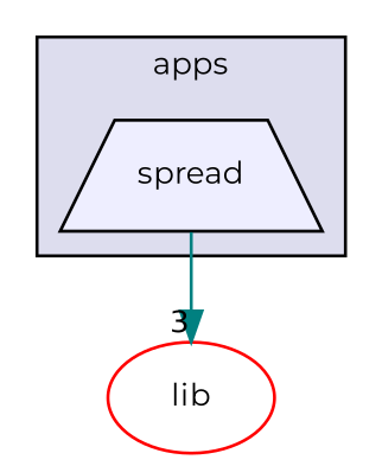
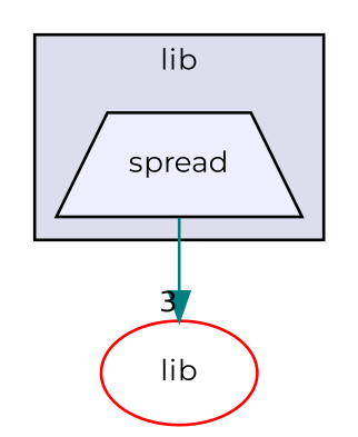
  digraph {
    compound=true
    fontname=Montserrat
    node [fontname=Montserrat fontsize=10 style=filled]
    n1 [fillcolor="#eeeeff" label=spread pencolor=black shape=trapezium]
    n2 [color=red fillcolor=white label=lib shape=ellipse]
    subgraph cluster_1 {
      bgcolor="#ddddee"
      fontsize=10
-     label=apps
+     label=lib
      pencolor=black
      n1
    }
    n1 -> n2 [headlabel=3 labeldistance=1.5 labelfontname=Helvetica labelfontsize=10 color=teal style=solid fontname=Montserrat]
  }
